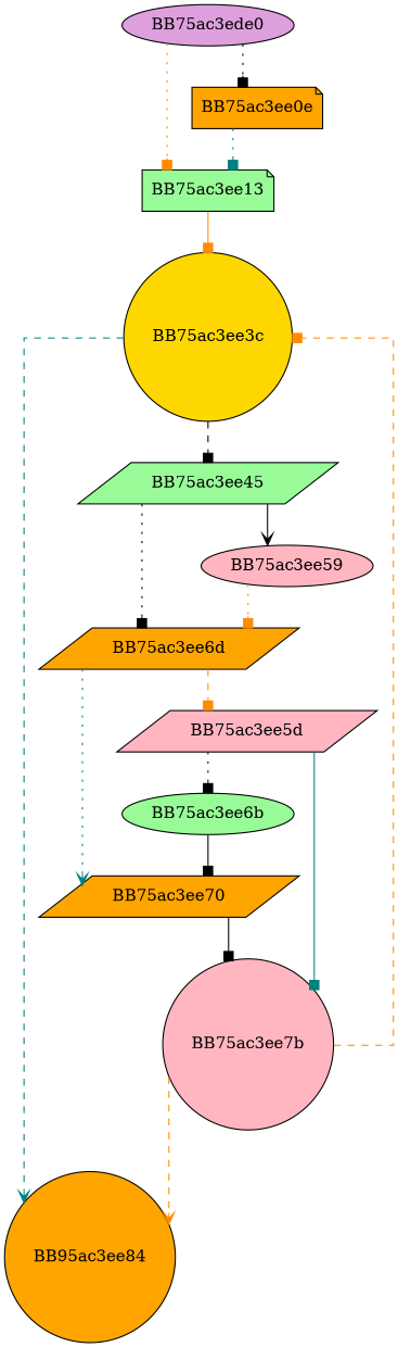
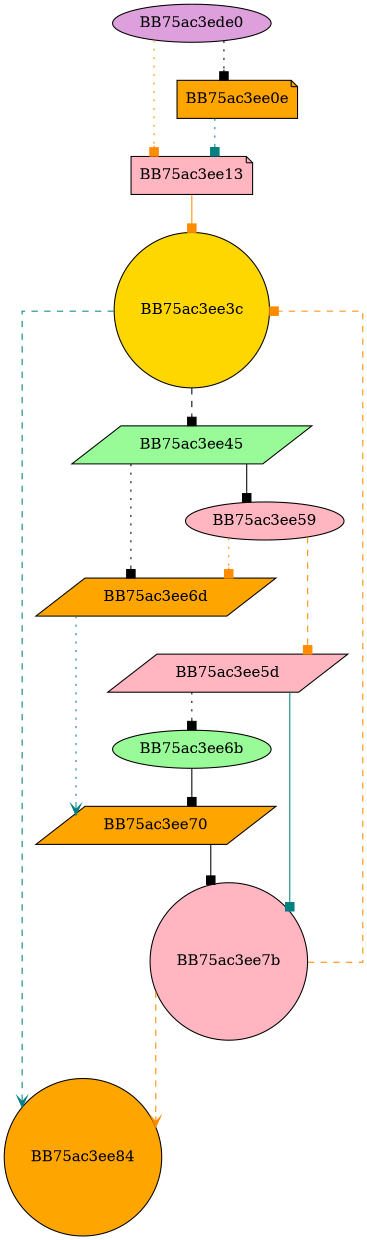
  digraph {
    splines=ortho
    node [fillcolor=orange shape=parallelogram style=filled]
    edge [arrowhead=box color=black style=dotted]
    BB75ac3ede0 [fillcolor=plum shape=ellipse]
-   BB75ac3ee13 [fillcolor=palegreen shape=note]
+   BB75ac3ee13 [fillcolor=lightpink shape=note]
    BB75ac3ee0e [shape=note]
    BB75ac3ee3c [fillcolor=gold shape=circle]
-   BB75ac3ee84 [shape=circle label=BB95ac3ee84]
+   BB75ac3ee84 [shape=circle]
    BB75ac3ee45 [fillcolor=palegreen]
    BB75ac3ee6d
    BB75ac3ee59 [fillcolor=lightpink shape=ellipse]
    BB75ac3ee70
    BB75ac3ee5d [fillcolor=lightpink]
    BB75ac3ee7b [fillcolor=lightpink shape=circle]
    BB75ac3ee6b [fillcolor=palegreen shape=ellipse]
    BB75ac3ede0 -> BB75ac3ee13 [color=darkorange]
    BB75ac3ede0 -> BB75ac3ee0e
    BB75ac3ee13 -> BB75ac3ee3c [color=darkorange style=solid]
    BB75ac3ee0e -> BB75ac3ee13 [color=teal]
    BB75ac3ee3c -> BB75ac3ee84 [arrowhead=vee color=teal style=dashed]
    BB75ac3ee3c -> BB75ac3ee45 [style=dashed]
    BB75ac3ee45 -> BB75ac3ee6d
-   BB75ac3ee45 -> BB75ac3ee59 [arrowhead=vee style=solid]
+   BB75ac3ee45 -> BB75ac3ee59 [style=solid]
    BB75ac3ee6d -> BB75ac3ee70 [arrowhead=vee color=teal]
    BB75ac3ee59 -> BB75ac3ee6d [color=darkorange]
-   BB75ac3ee6d -> BB75ac3ee5d [color=darkorange style=dashed]
+   BB75ac3ee59 -> BB75ac3ee5d [color=darkorange style=dashed]
    BB75ac3ee70 -> BB75ac3ee7b [style=solid]
    BB75ac3ee5d -> BB75ac3ee7b [color=teal style=solid]
    BB75ac3ee5d -> BB75ac3ee6b
    BB75ac3ee7b -> BB75ac3ee3c [color=darkorange style=dashed]
    BB75ac3ee7b -> BB75ac3ee84 [arrowhead=vee color=darkorange style=dashed]
    BB75ac3ee6b -> BB75ac3ee70 [style=solid]
  }
